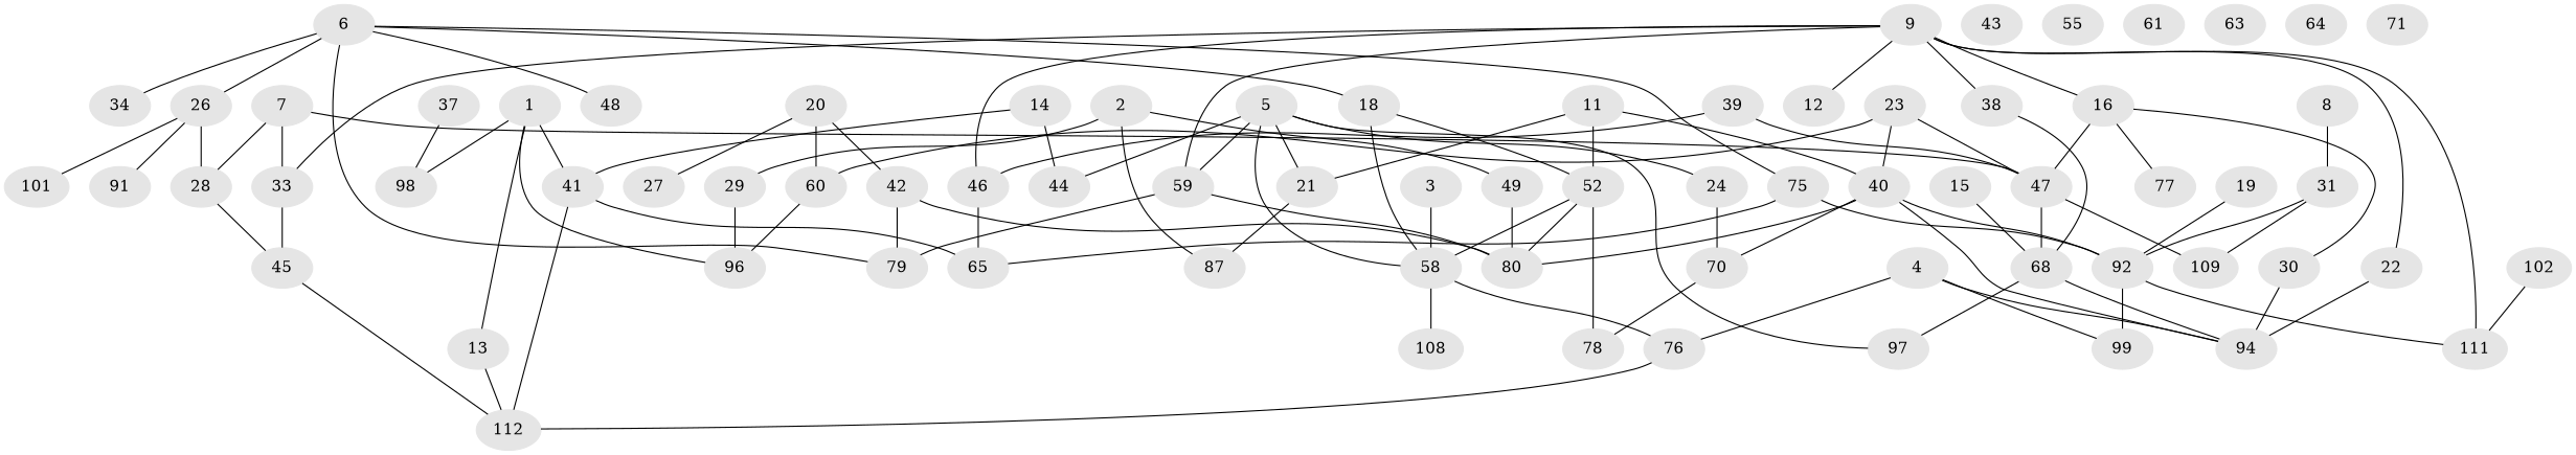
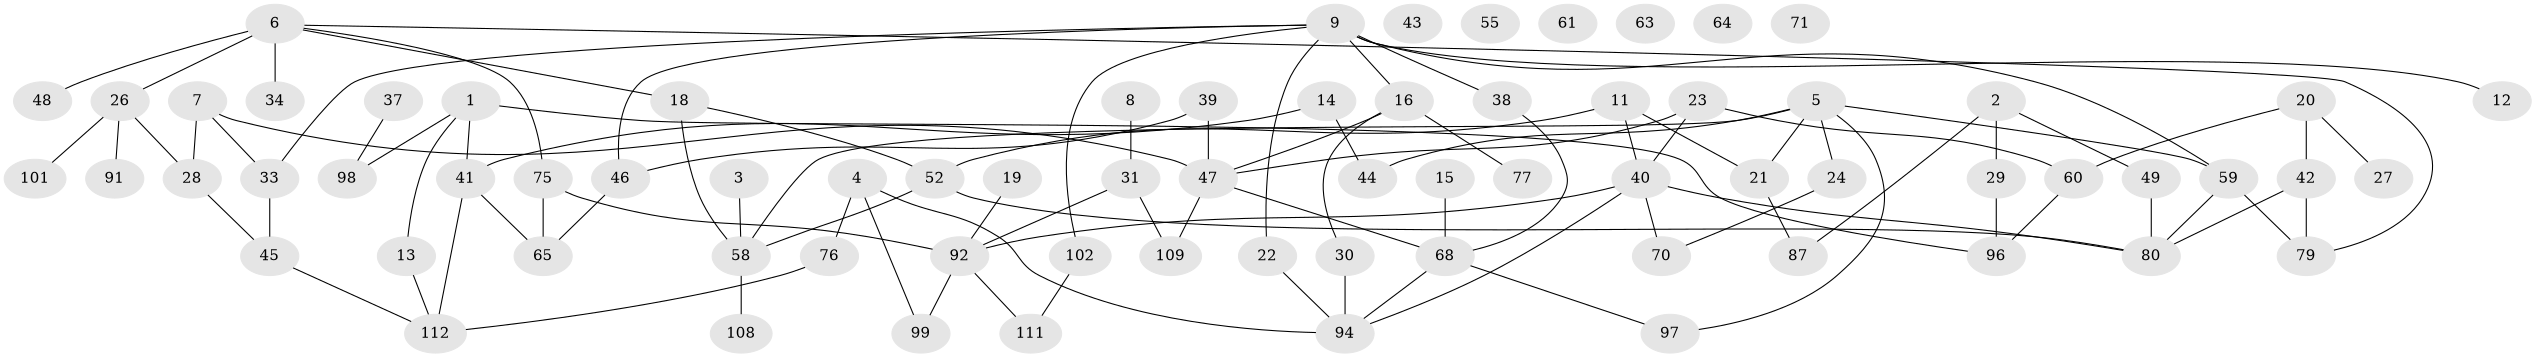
  graph {
    node [color=gray90 style=filled]
    1
    13
    41 [super="+88"]
    96 [super="+100"]
    98
    112
    65 [super="+105"]
    2 [super="+75"]
    29
    49 [super="+50"]
    87
    80 [super="+84"]
    58 [super="+72"]
    76
    108
    3
    4 [super="+104"]
    94 [super="+103"]
    99
    5 [super="+17"]
    21 [super="+95"]
    24 [super="+32"]
    44
    59 [super="+90"]
    97
    70 [super="+82"]
    79
    6 [super="+86"]
    18
    n30 [label=75 super="+66"]
    26 [super="+53"]
    34
    48 [super="+81"]
    52 [super="+74"]
    92 [super="+93"]
    28
    91 [super="+107"]
    101
    7 [super="+89"]
    33
    47 [super="+85"]
    45 [super="+54"]
    68 [super="+69"]
    109
    8
    31
    9 [super="+10"]
    12 [super="+35"]
    16 [super="+106"]
    22
    38 [super="+51"]
    46 [super="+67"]
    102
    30
    77 [super="+110"]
    111
    11
    40 [super="+73"]
-   78
    14
    15
    19
    20 [super="+56"]
    27
    42 [super="+62"]
    60
    23 [super="+83"]
    37
    39
    43
    55 [super="+57"]
    61
    63
    64
    71
    1 -- 13
    1 -- 41
    1 -- 96
    1 -- 98
    13 -- 112
    41 -- 112
    41 -- 65
    2 -- 29
    2 -- 49
    2 -- 87
    29 -- 96
    49 -- 80
-   58 -- 76
    58 -- 108
    76 -- 112
    3 -- 58
    4 -- 76
    4 -- 94
    4 -- 99
    5 -- 58
    5 -- 21
    5 -- 24
    5 -- 44
    5 -- 59
    5 -- 97
    21 -- 87
    24 -- 70
    59 -- 80
    59 -- 79
-   70 -- 78
    6 -- 79
    6 -- 18
    6 -- n30
    6 -- 26
    6 -- 34 [weight=2]
    6 -- 48
    18 -- 58
    18 -- 52
    n30 -- 65
    n30 -- 92
    26 -- 28
    26 -- 91
    26 -- 101
    52 -- 80
    52 -- 58
-   52 -- 78
    92 -- 99
    92 -- 111
    28 -- 45
    7 -- 28
    7 -- 33
    7 -- 47
    33 -- 45
    47 -- 68
    47 -- 109
    45 -- 112
    68 -- 94
    68 -- 97
    8 -- 31
    31 -- 92
    31 -- 109
    9 -- 59
    9 -- 33
    9 -- 12
    9 -- 16
    9 -- 22
    9 -- 38
    9 -- 46
-   9 -- 111
+   9 -- 102
    16 -- 47
    16 -- 30
    16 -- 77
    22 -- 94
    38 -- 68
    46 -- 65
    102 -- 111
    30 -- 94 [weight=2]
    11 -- 21
    11 -- 52
    11 -- 40
    40 -- 80
    40 -- 94
    40 -- 70
    40 -- 92
    14 -- 41
    14 -- 44
    15 -- 68
    19 -- 92
    20 -- 27
    20 -- 42
    20 -- 60
    42 -- 80
    42 -- 79
    60 -- 96
    23 -- 47
    23 -- 40
    23 -- 60
    37 -- 98
    39 -- 47
    39 -- 46
  }
